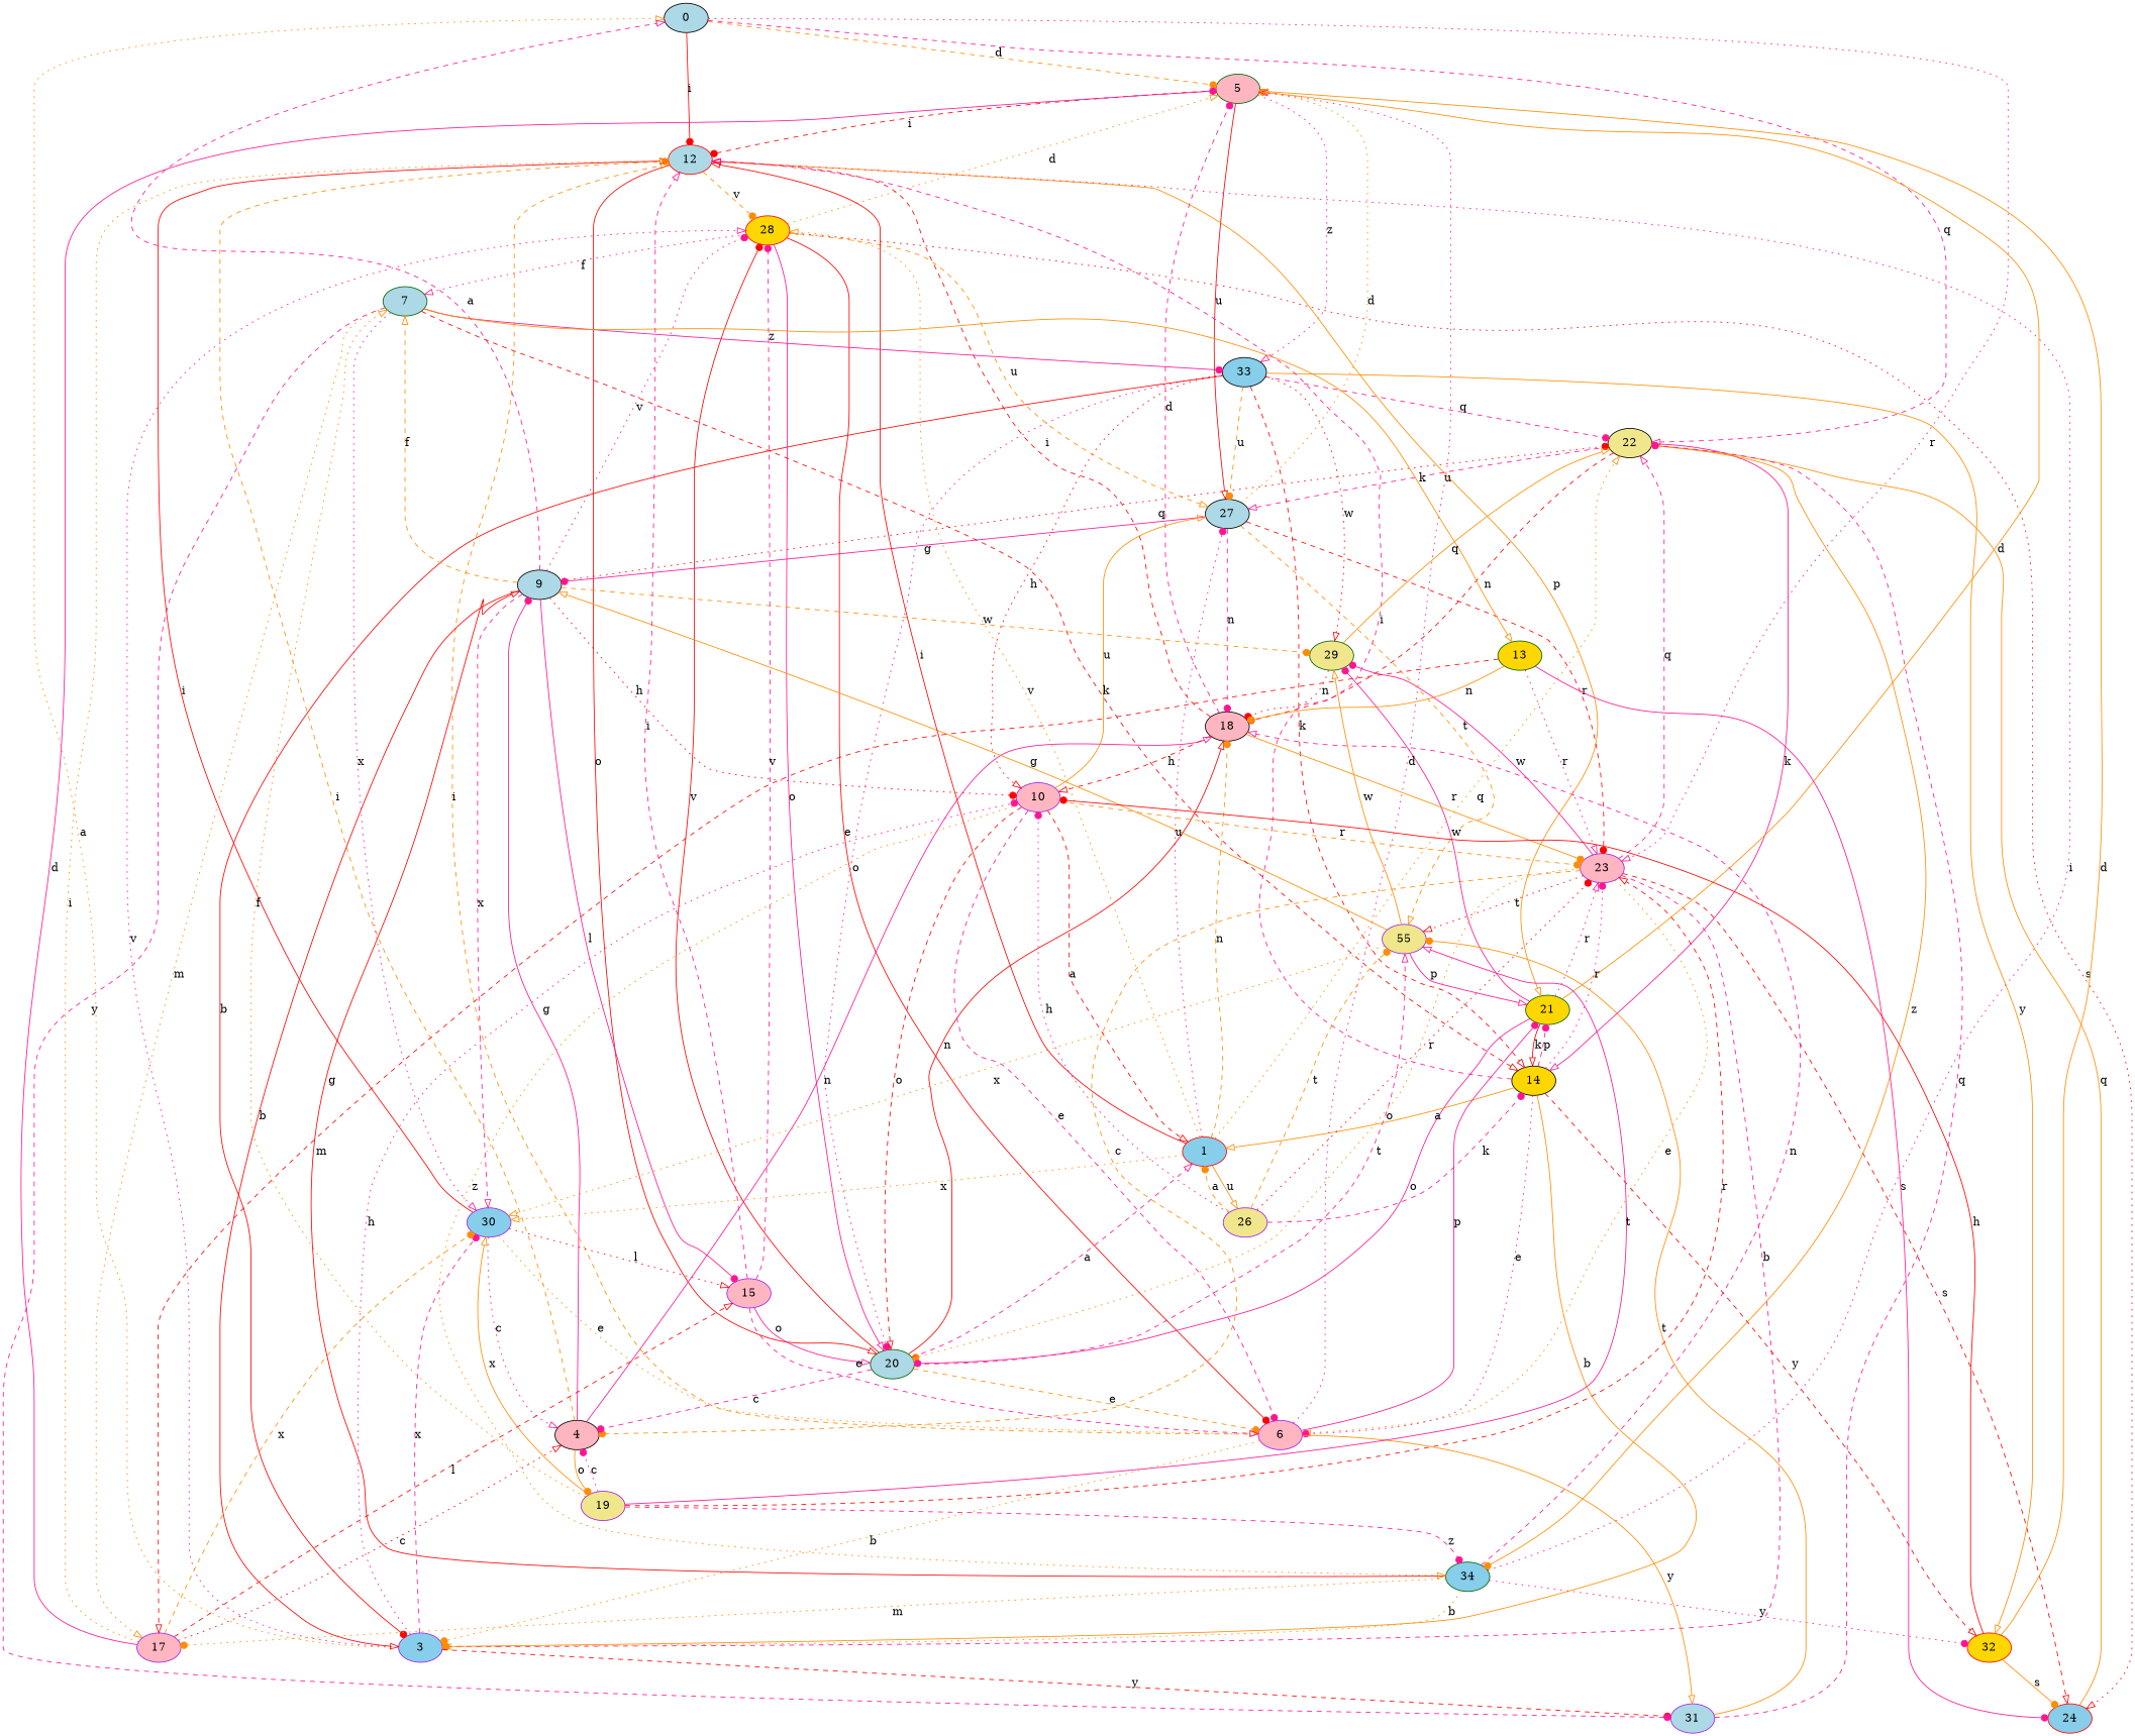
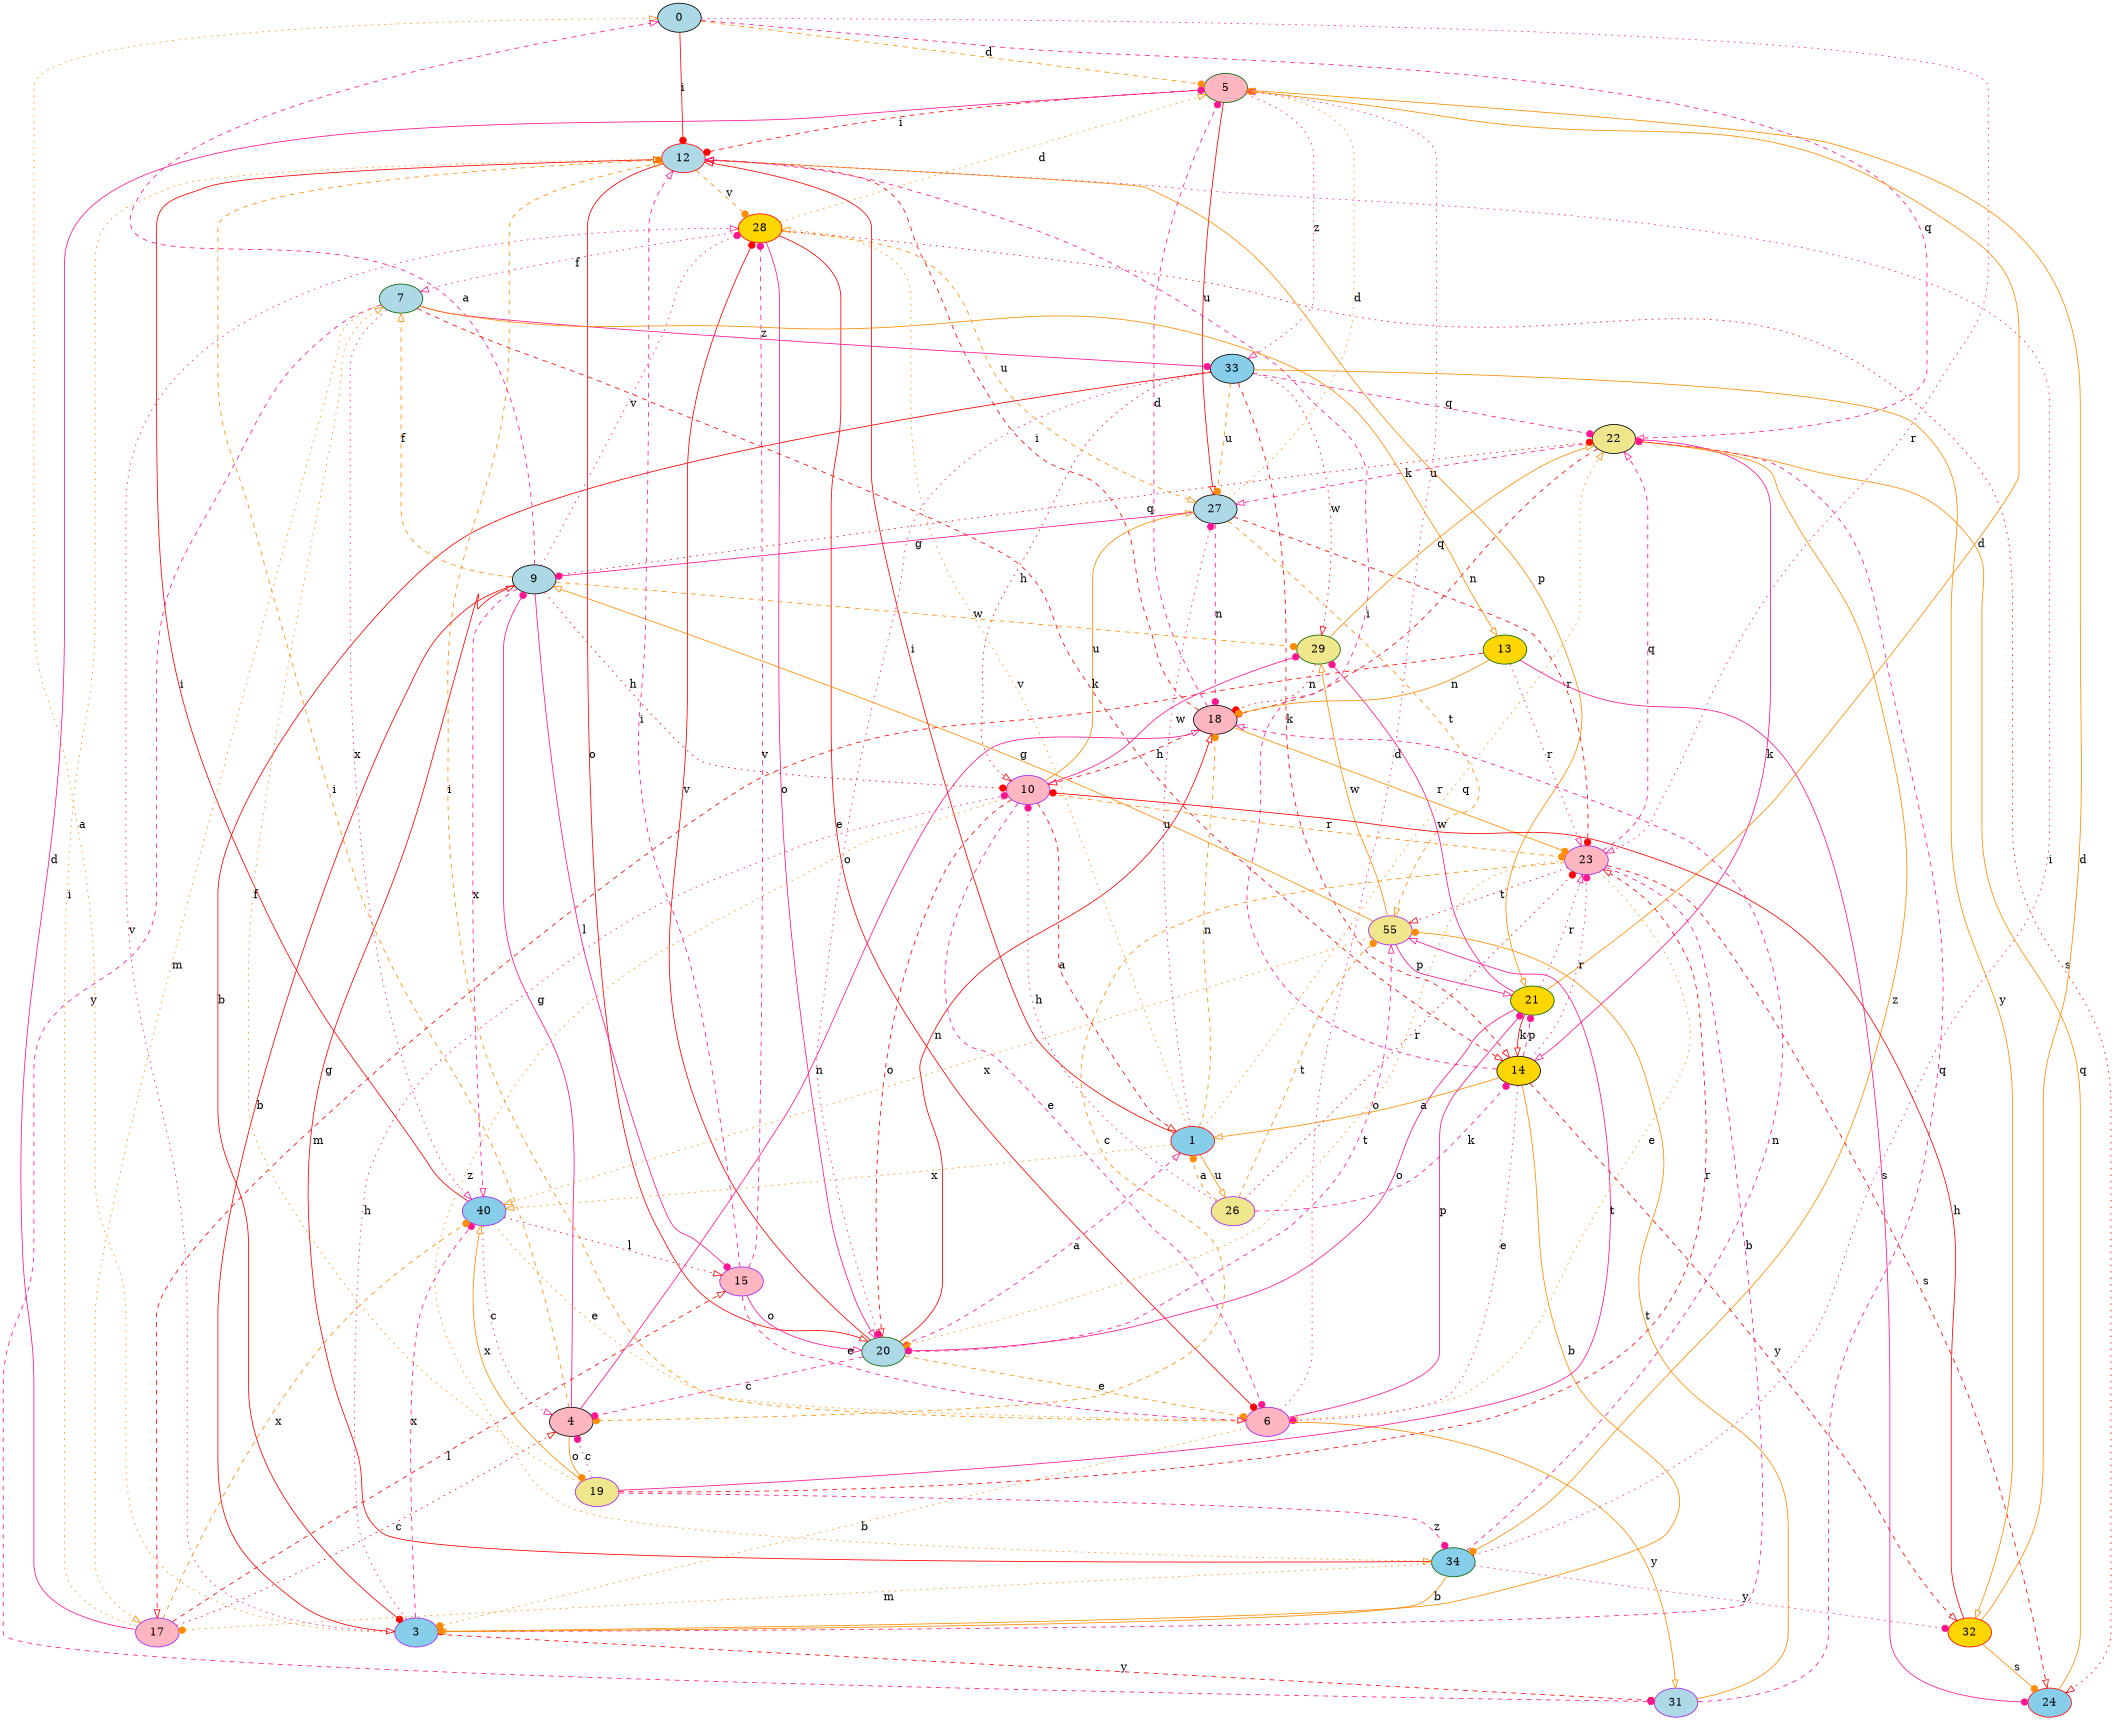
  strict digraph {
    node [color=purple fillcolor=lightpink style=filled]
    edge [arrowhead=onormal color=deeppink style=dashed]
    0 [color=black fillcolor=lightblue]
    5 [color=darkgreen]
    12 [color=red fillcolor=lightblue]
    22 [color=black fillcolor=khaki]
    23
    27 [color=black fillcolor=lightblue]
    33 [color=black fillcolor=skyblue]
    28 [color=red fillcolor=gold]
    21 [color=darkgreen fillcolor=gold]
    20 [color=darkgreen fillcolor=lightblue]
    18 [color=black]
    14 [color=black fillcolor=gold]
    34 [color=darkgreen fillcolor=skyblue]
    3 [fillcolor=skyblue]
    4 [color=black]
    6
    24 [color=red fillcolor=skyblue]
    n18 [fillcolor=khaki label=55]
    1 [color=red fillcolor=skyblue]
    26 [fillcolor=khaki]
-   30 [fillcolor=skyblue]
+   30 [fillcolor=skyblue label=40]
    10
    9 [color=black fillcolor=lightblue]
    7 [color=darkgreen fillcolor=lightblue]
    15
    31 [fillcolor=lightblue]
    29 [color=darkgreen fillcolor=khaki]
    19 [fillcolor=khaki]
    32 [color=red fillcolor=gold]
    13 [color=darkgreen fillcolor=gold]
    17
    0 -> 5 [arrowhead=dot color=darkorange label=d]
    0 -> 12 [arrowhead=dot color=red label=i style=solid]
    0 -> 22 [label=q]
    0 -> 23 [label=r style=dotted]
    5 -> 12 [arrowhead=dot color=red label=i]
    5 -> 27 [color=red label=u style=solid]
    5 -> 33 [label=z style=dotted]
    12 -> 28 [arrowhead=dot color=darkorange label=v]
    12 -> 21 [color=darkorange label=p style=solid]
    12 -> 20 [color=red label=o style=solid]
    22 -> 27 [label=u]
    22 -> 18 [arrowhead=dot color=red label=n]
    22 -> 14 [label=k style=solid]
    22 -> 34 [arrowhead=dot color=darkorange label=z style=solid]
    23 -> 22 [label=q]
    23 -> 20 [arrowhead=dot color=darkorange label=o style=dotted]
    23 -> 3 [arrowhead=dot label=b]
    23 -> 4 [arrowhead=dot color=darkorange label=c]
    23 -> 6 [color=darkorange label=e style=dotted]
    23 -> 24 [color=red label=s]
    23 -> n18 [color=red label=t style=dotted]
    27 -> 5 [color=darkorange label=d style=dotted]
    27 -> 23 [arrowhead=dot color=red label=r]
    27 -> 18 [arrowhead=dot label=n]
    27 -> n18 [color=darkorange label=t]
    27 -> 9 [arrowhead=dot label=g style=solid]
    33 -> 22 [arrowhead=dot label=q]
    33 -> 27 [arrowhead=dot color=darkorange label=u]
    33 -> 20 [arrowhead=dot label=o style=dotted]
    33 -> 14 [color=red label=k]
    33 -> 3 [arrowhead=dot color=red label=b style=solid]
    33 -> 10 [color=red label=h style=dotted]
    33 -> 29 [color=red label=w style=dotted]
    33 -> 32 [color=darkorange label=y style=solid]
    28 -> 5 [color=darkorange label=d style=dotted]
    28 -> 27 [color=darkorange label=u]
    28 -> 20 [label=o style=solid]
    28 -> 6 [arrowhead=dot color=red label=e style=solid]
    28 -> 24 [color=red label=s style=dotted]
    28 -> 7 [label=f style=dotted]
    21 -> 5 [arrowhead=dot color=darkorange label=d style=solid]
    21 -> 23 [label=r style=dotted]
    21 -> 20 [arrowhead=dot label=o style=solid]
    21 -> 14 [color=red label=k style=solid]
    21 -> 29 [arrowhead=dot label=w style=solid]
    20 -> 28 [arrowhead=dot color=red label=v style=solid]
    20 -> 18 [color=red label=n style=solid]
    20 -> 4 [arrowhead=dot label=c]
    20 -> 6 [arrowhead=dot color=darkorange label=e]
    20 -> n18 [label=t]
    20 -> 1 [label=a]
    18 -> 5 [arrowhead=dot label=d]
    18 -> 12 [color=red label=i]
    18 -> 23 [arrowhead=dot color=darkorange label=r style=solid]
    18 -> 10 [color=red label=h]
    14 -> 12 [label=i]
    14 -> 23 [arrowhead=dot label=r style=dotted]
    14 -> 21 [arrowhead=dot label=p]
    14 -> 3 [arrowhead=dot color=darkorange label=b style=solid]
    14 -> 6 [arrowhead=dot label=e style=dotted]
    14 -> 1 [color=darkorange label=a style=solid]
    14 -> 32 [color=red label=y]
    34 -> 12 [label=i style=dotted]
    34 -> 18 [label=n]
-   34 -> 3 [color=darkorange label=b style=dotted]
+   34 -> 3 [color=darkorange label=b style=solid]
    34 -> 9 [color=red label=g style=solid]
    34 -> 32 [arrowhead=dot label=y style=dotted]
    34 -> 17 [arrowhead=dot color=darkorange label=m style=dotted]
    3 -> 0 [color=darkorange label=a style=dotted]
    3 -> 28 [label=v style=dotted]
    3 -> 30 [arrowhead=dot label=x]
    3 -> 10 [arrowhead=dot label=h style=dotted]
    3 -> 31 [arrowhead=dot color=red label=y]
    4 -> 12 [arrowhead=dot color=darkorange label=i]
    4 -> 18 [label=n style=solid]
    4 -> 9 [arrowhead=dot label=g style=solid]
    4 -> 19 [arrowhead=dot color=darkorange label=o style=solid]
    6 -> 5 [label=d style=dotted]
    6 -> 12 [color=darkorange label=i]
    6 -> 21 [arrowhead=dot label=p style=solid]
    6 -> 3 [arrowhead=dot color=darkorange label=b style=dotted]
    6 -> 31 [color=darkorange label=y style=solid]
    24 -> 22 [arrowhead=dot color=darkorange label=q style=solid]
    n18 -> 21 [label=p style=solid]
    n18 -> 30 [color=darkorange label=x style=dotted]
    n18 -> 9 [color=darkorange label=g style=solid]
    n18 -> 29 [color=darkorange label=w style=solid]
    1 -> 12 [color=red label=i style=solid]
    1 -> 22 [color=darkorange label=q style=dotted]
    1 -> 27 [arrowhead=dot label=u style=dotted]
    1 -> 28 [color=darkorange label=v style=dotted]
    1 -> 18 [arrowhead=dot color=darkorange label=n]
    1 -> 26 [color=darkorange label=u style=solid]
    1 -> 30 [color=darkorange label=x style=dotted]
    26 -> 23 [arrowhead=dot color=red label=r style=dotted]
    26 -> 14 [arrowhead=dot label=k]
    26 -> n18 [arrowhead=dot color=darkorange label=t]
    26 -> 1 [arrowhead=dot color=darkorange label=a]
    26 -> 10 [arrowhead=dot label=h style=dotted]
    30 -> 12 [color=red label=i style=solid]
    30 -> 4 [label=c style=dotted]
    30 -> 6 [color=darkorange label=e style=dotted]
    30 -> 15 [color=red label=l style=dotted]
    10 -> 23 [arrowhead=dot color=darkorange label=r]
    10 -> 27 [color=darkorange label=u style=solid]
    10 -> 20 [color=red label=o]
    10 -> 34 [color=darkorange label=z style=dotted]
    10 -> 6 [arrowhead=dot label=e]
    10 -> 1 [color=red label=a]
-   23 -> 29 [arrowhead=dot label=w style=solid]
+   10 -> 29 [arrowhead=dot label=w style=solid]
    9 -> 0 [label=a]
    9 -> 22 [arrowhead=dot color=red label=q style=dotted]
    9 -> 28 [arrowhead=dot label=v style=dotted]
    9 -> 3 [color=red label=b style=solid]
    9 -> 30 [label=x]
    9 -> 10 [arrowhead=dot color=red label=h style=dotted]
    9 -> 7 [color=darkorange label=f]
    9 -> 15 [arrowhead=dot label=l style=solid]
    9 -> 29 [arrowhead=dot color=darkorange label=w]
    7 -> 33 [arrowhead=dot label=z style=solid]
    7 -> 14 [color=red label=k]
    7 -> 30 [label=x style=dotted]
    7 -> 31 [arrowhead=dot label=y]
    7 -> 13 [color=darkorange label=k style=solid]
    7 -> 17 [color=darkorange label=m style=dotted]
    15 -> 12 [label=i]
    15 -> 28 [arrowhead=dot label=v]
    15 -> 20 [label=o style=solid]
    15 -> 6 [label=e]
    31 -> 22 [arrowhead=dot label=q]
    31 -> n18 [arrowhead=dot color=darkorange label=t style=solid]
    29 -> 22 [color=darkorange label=q style=solid]
    29 -> 18 [arrowhead=dot color=red label=n style=dotted]
    19 -> 23 [color=red label=r]
    19 -> 34 [arrowhead=dot label=z]
    19 -> 4 [arrowhead=dot label=c style=dotted]
    19 -> n18 [label=t style=solid]
    19 -> 30 [color=darkorange label=x style=solid]
    19 -> 7 [color=darkorange label=f style=dotted]
    32 -> 5 [color=darkorange label=d style=solid]
    32 -> 24 [arrowhead=dot color=darkorange label=s style=solid]
    32 -> 10 [arrowhead=dot color=red label=h style=solid]
    13 -> 23 [label=r style=dotted]
    13 -> 18 [arrowhead=dot color=darkorange label=n style=solid]
    13 -> 24 [arrowhead=dot label=s style=solid]
    13 -> 17 [color=red label=m]
    17 -> 5 [arrowhead=dot label=d style=solid]
    17 -> 12 [color=darkorange label=i style=dotted]
    17 -> 4 [color=red label=c style=dotted]
    17 -> 30 [arrowhead=dot color=darkorange label=x]
    17 -> 15 [color=red label=l]
  }
